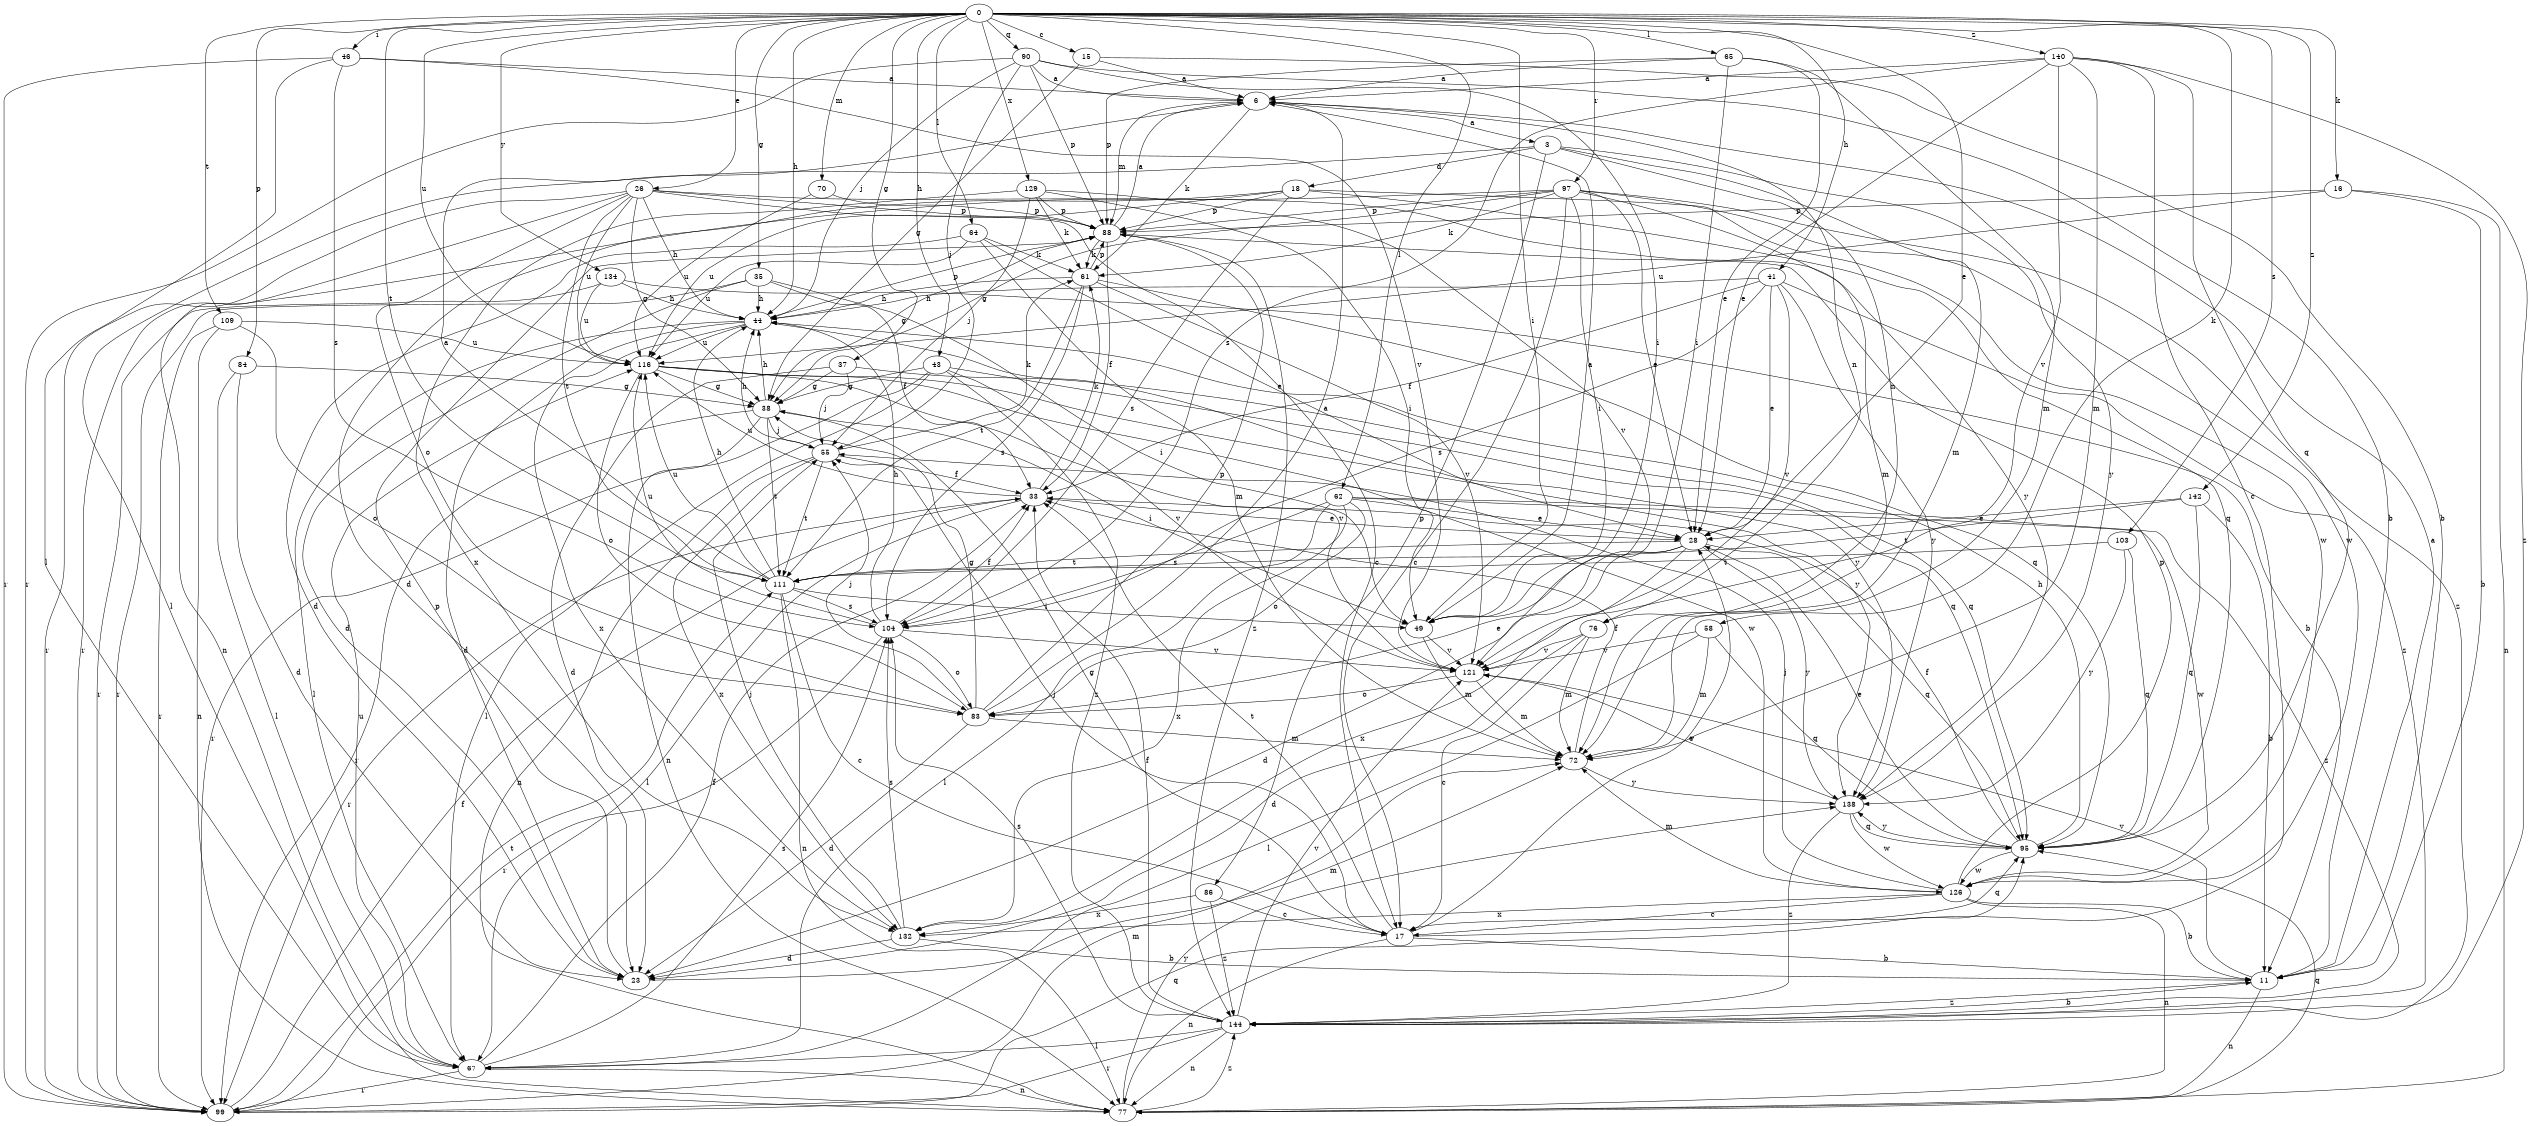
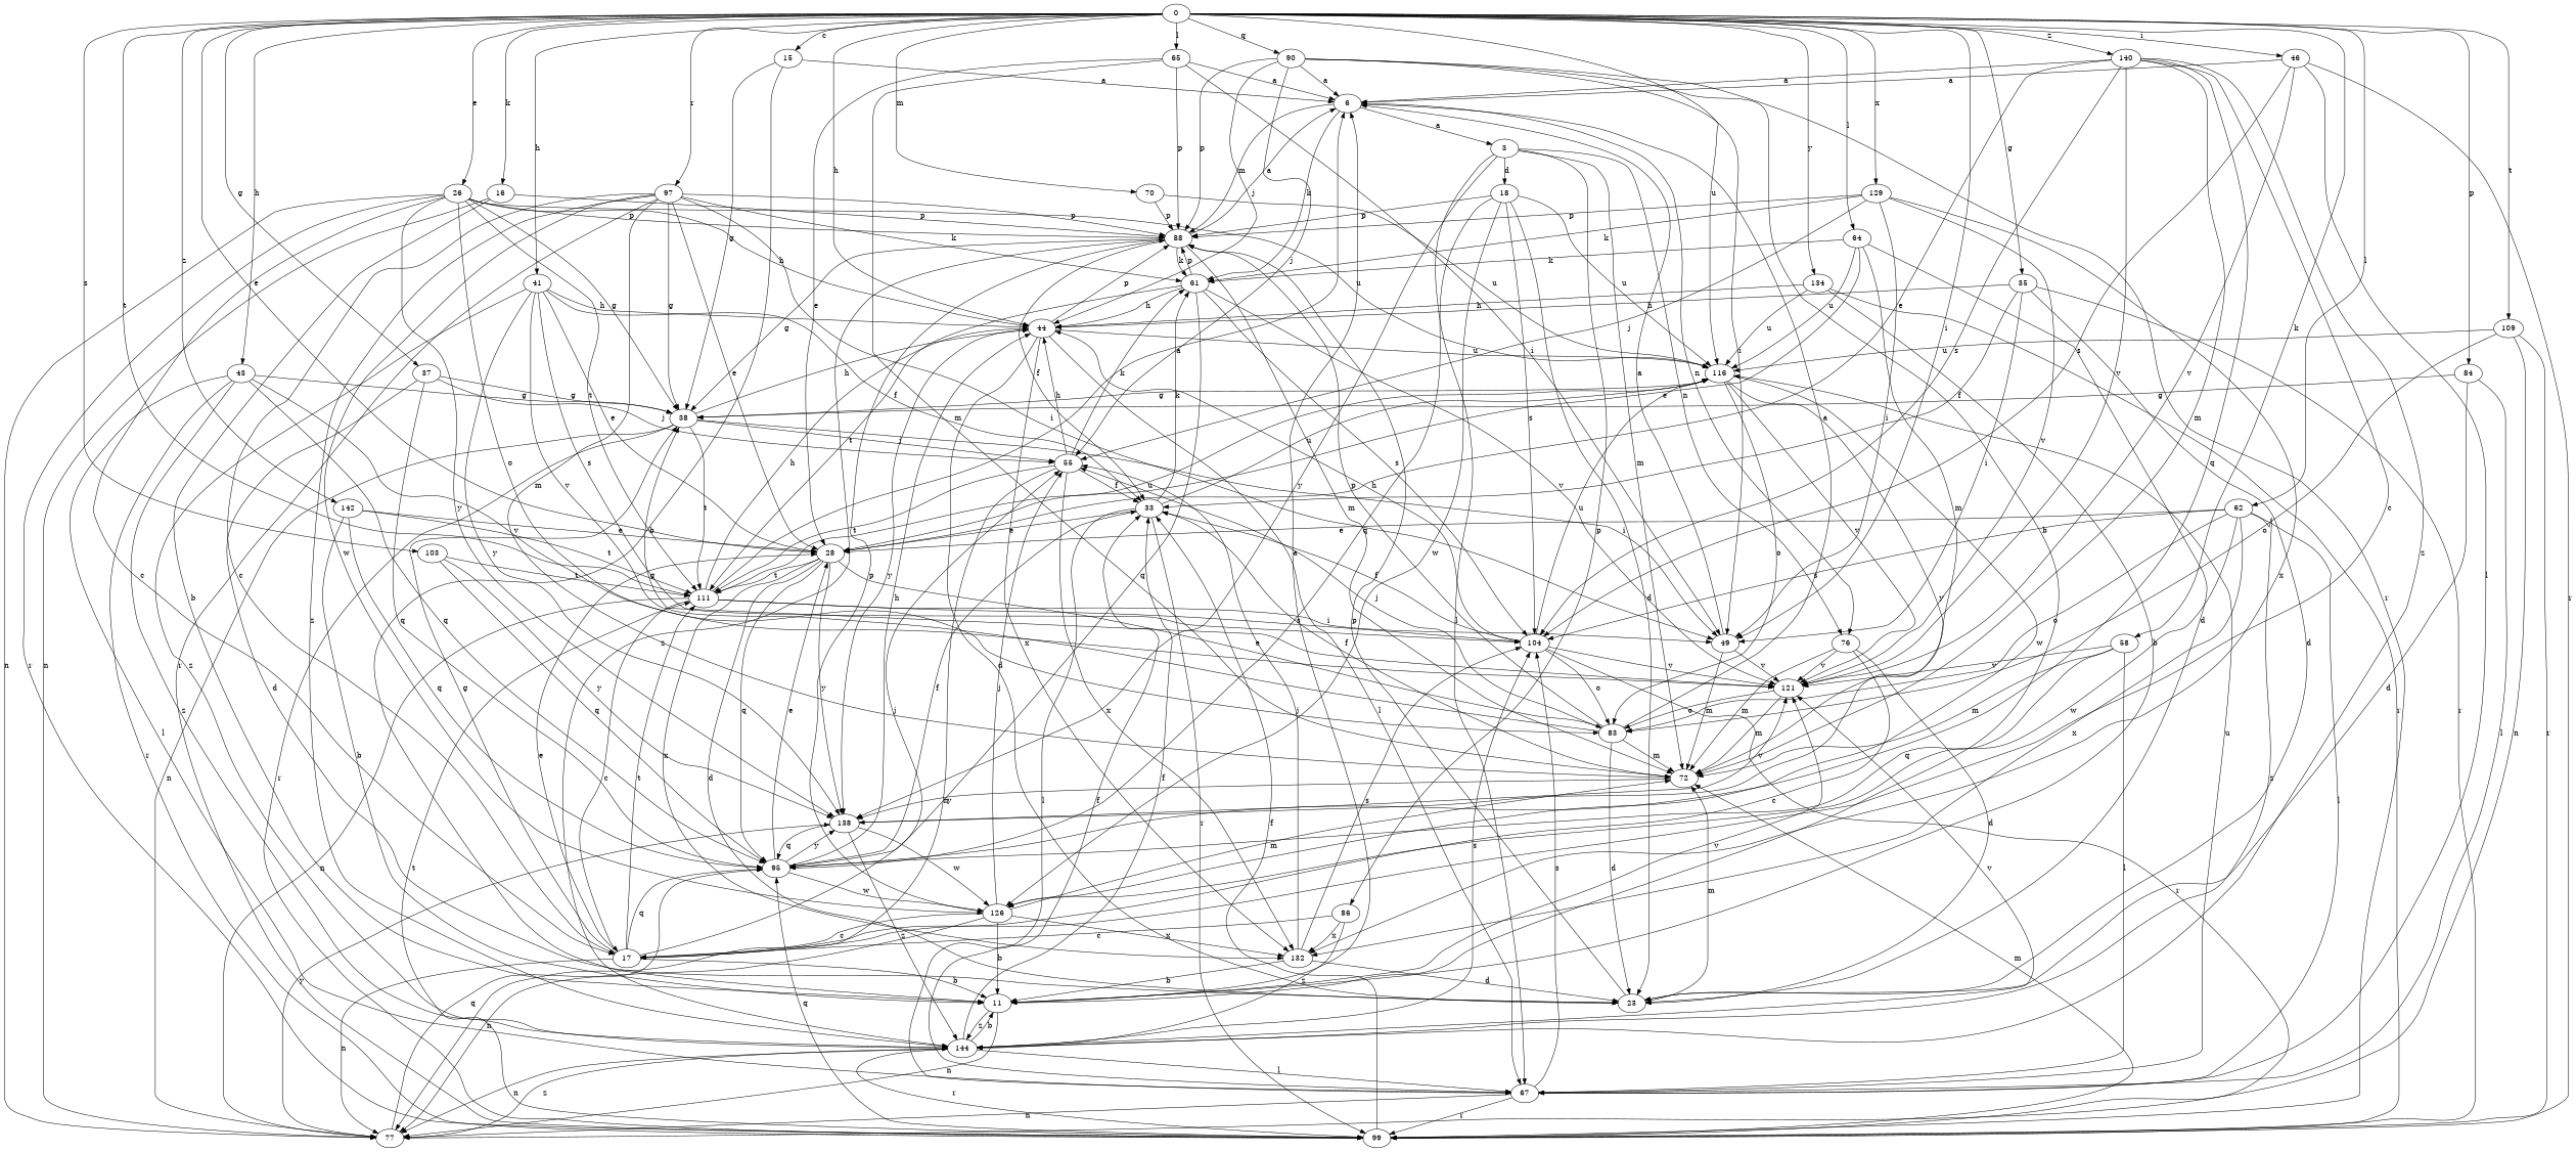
  strict digraph {
    0
    15
    26
    28
    35
    37
    41
    43
    44
    n10 [label=46]
    49
    n12 [label=16]
    58
    62
    64
    65
    70
    84
    90
    97
    103
    109
    111
    116
    129
    134
    140
    142
    6
    11
    38
    138
    88
    77
    17
    83
    99
    n38 [label=95]
    23
    132
    33
    55
    121
    144
    104
    67
    72
    126
    61
    3
    18
    76
    86
    0 -> 15 [label=c]
    0 -> 26 [label=e]
    0 -> 28 [label=e]
    0 -> 35 [label=g]
    0 -> 37 [label=g]
    0 -> 41 [label=h]
    0 -> 43 [label=h]
    0 -> 44 [label=h]
    0 -> n10 [label=i]
    0 -> 49 [label=i]
    0 -> n12 [label=k]
    0 -> 58 [label=k]
    0 -> 62 [label=l]
    0 -> 64 [label=l]
    0 -> 65 [label=l]
    0 -> 70 [label=m]
    0 -> 84 [label=p]
    0 -> 90 [label=q]
    0 -> 97 [label=r]
    0 -> 103 [label=s]
    0 -> 109 [label=t]
    0 -> 111 [label=t]
    0 -> 116 [label=u]
    0 -> 129 [label=x]
    0 -> 134 [label=y]
    0 -> 140 [label=z]
    0 -> 142 [label=z]
    15 -> 6 [label=a]
    15 -> 11 [label=b]
    15 -> 38 [label=g]
    26 -> 44 [label=h]
    26 -> 111 [label=t]
    26 -> 116 [label=u]
    26 -> 38 [label=g]
    26 -> 138 [label=y]
    26 -> 88 [label=p]
    26 -> 77 [label=n]
    26 -> 17 [label=c]
    26 -> 83 [label=o]
    26 -> 99 [label=r]
    28 -> 111 [label=t]
    28 -> 138 [label=y]
    28 -> 83 [label=e]
    28 -> n38 [label=q]
    28 -> 23 [label=d]
    28 -> 132 [label=x]
    35 -> 44 [label=h]
    35 -> 49 [label=i]
    35 -> 99 [label=r]
    35 -> 23 [label=d]
    35 -> 33 [label=f]
    37 -> 38 [label=g]
    37 -> n38 [label=q]
    37 -> 23 [label=d]
    37 -> 55 [label=j]
    41 -> 28 [label=e]
    41 -> 44 [label=h]
    41 -> 138 [label=y]
    41 -> 33 [label=f]
    41 -> 121 [label=v]
    41 -> 144 [label=z]
    41 -> 104 [label=s]
    43 -> 38 [label=g]
    43 -> 99 [label=r]
    43 -> n38 [label=q]
    43 -> 121 [label=v]
    43 -> 144 [label=z]
    43 -> 67 [label=l]
    44 -> 116 [label=u]
    44 -> 138 [label=y]
    44 -> 88 [label=p]
    44 -> 23 [label=d]
    44 -> 132 [label=x]
    44 -> 67 [label=l]
    n10 -> 6 [label=a]
    n10 -> 99 [label=r]
    n10 -> 121 [label=v]
    n10 -> 104 [label=s]
    n10 -> 67 [label=l]
    49 -> 6 [label=a]
    49 -> 121 [label=v]
    49 -> 72 [label=m]
-   n12 -> 116 [label=u]
    n12 -> 11 [label=b]
    n12 -> 88 [label=p]
    n12 -> 77 [label=n]
    58 -> n38 [label=q]
    58 -> 121 [label=v]
    58 -> 67 [label=l]
    58 -> 72 [label=m]
    62 -> 28 [label=e]
    62 -> 83 [label=o]
    62 -> 132 [label=x]
    62 -> 144 [label=z]
    62 -> 104 [label=s]
    62 -> 67 [label=l]
    62 -> 126 [label=w]
    64 -> 28 [label=e]
    64 -> 116 [label=u]
    64 -> 23 [label=d]
    64 -> 72 [label=m]
    64 -> 61 [label=k]
    65 -> 28 [label=e]
    65 -> 49 [label=i]
    65 -> 6 [label=a]
    65 -> 88 [label=p]
    65 -> 72 [label=m]
    70 -> 116 [label=u]
    70 -> 88 [label=p]
    84 -> 38 [label=g]
    84 -> 23 [label=d]
    84 -> 67 [label=l]
    90 -> 44 [label=j]
    90 -> 49 [label=i]
    90 -> 6 [label=a]
    90 -> 11 [label=b]
    90 -> 88 [label=p]
    90 -> 99 [label=r]
    90 -> 55 [label=j]
    97 -> 28 [label=e]
    97 -> 49 [label=i]
    97 -> 38 [label=g]
    97 -> 88 [label=p]
    97 -> 17 [label=c]
    97 -> 99 [label=r]
    97 -> 144 [label=z]
    97 -> 72 [label=m]
    97 -> 126 [label=w]
    97 -> 61 [label=k]
    103 -> 111 [label=t]
    103 -> 138 [label=y]
    103 -> n38 [label=q]
    109 -> 116 [label=u]
    109 -> 77 [label=n]
    109 -> 83 [label=o]
    109 -> 99 [label=r]
    111 -> 44 [label=h]
    111 -> 49 [label=i]
    111 -> 116 [label=u]
    111 -> 6 [label=a]
    111 -> 77 [label=n]
    111 -> 17 [label=c]
    111 -> 104 [label=s]
    116 -> 38 [label=g]
    116 -> 138 [label=y]
    116 -> 83 [label=o]
    116 -> 121 [label=v]
    116 -> 126 [label=w]
    129 -> 49 [label=i]
    129 -> 88 [label=p]
    129 -> 132 [label=x]
    129 -> 55 [label=j]
    129 -> 121 [label=v]
    129 -> 61 [label=k]
    134 -> 44 [label=h]
    134 -> 116 [label=u]
    134 -> 11 [label=b]
    134 -> 99 [label=r]
    140 -> 28 [label=e]
    140 -> 6 [label=a]
    140 -> 17 [label=c]
    140 -> n38 [label=q]
    140 -> 121 [label=v]
    140 -> 144 [label=z]
    140 -> 104 [label=s]
    140 -> 72 [label=m]
    142 -> 28 [label=e]
    142 -> 111 [label=t]
    142 -> 11 [label=b]
    142 -> n38 [label=q]
    6 -> 88 [label=m]
    6 -> 61 [label=k]
    6 -> 3 [label=a]
    6 -> 76 [label=n]
    11 -> 6 [label=a]
    11 -> 77 [label=n]
    11 -> 121 [label=v]
    11 -> 144 [label=z]
    38 -> 44 [label=h]
    38 -> 49 [label=i]
    38 -> 111 [label=t]
    38 -> 77 [label=n]
    38 -> 99 [label=r]
    38 -> 55 [label=j]
    138 -> n38 [label=q]
    138 -> 121 [label=v]
    138 -> 144 [label=z]
    138 -> 126 [label=w]
    88 -> 6 [label=a]
    88 -> 38 [label=g]
    88 -> 33 [label=f]
    88 -> 144 [label=z]
+   88 -> 72 [label=m]
    88 -> 61 [label=k]
    77 -> 138 [label=y]
    77 -> n38 [label=q]
    77 -> 144 [label=z]
    17 -> 28 [label=e]
-   17 -> 33 [label=t]
+   17 -> 111 [label=t]
    17 -> 11 [label=b]
    17 -> 38 [label=g]
    17 -> 77 [label=n]
    17 -> n38 [label=q]
    17 -> 55 [label=j]
    83 -> 6 [label=a]
    83 -> 38 [label=g]
    83 -> 88 [label=p]
    83 -> 23 [label=d]
    83 -> 55 [label=j]
    83 -> 72 [label=m]
    99 -> 111 [label=t]
    99 -> n38 [label=q]
    99 -> 33 [label=f]
    99 -> 72 [label=m]
    n38 -> 28 [label=e]
    n38 -> 44 [label=h]
    n38 -> 138 [label=y]
    n38 -> 33 [label=f]
    n38 -> 126 [label=w]
    23 -> 88 [label=p]
    23 -> 72 [label=m]
    132 -> 11 [label=b]
    132 -> 23 [label=d]
    132 -> 55 [label=j]
    132 -> 104 [label=s]
    33 -> 28 [label=e]
    33 -> 116 [label=u]
    33 -> 99 [label=r]
    33 -> 67 [label=l]
    33 -> 61 [label=k]
    55 -> 44 [label=h]
    55 -> 111 [label=t]
    55 -> 77 [label=n]
    55 -> 132 [label=x]
    55 -> 33 [label=f]
    55 -> 61 [label=k]
    121 -> 83 [label=o]
    121 -> 72 [label=m]
    144 -> 11 [label=b]
    144 -> 77 [label=n]
    144 -> 99 [label=r]
    144 -> 33 [label=f]
    144 -> 121 [label=v]
    144 -> 104 [label=s]
    144 -> 67 [label=l]
    104 -> 44 [label=h]
    104 -> 116 [label=u]
    104 -> 83 [label=o]
    104 -> 99 [label=r]
    104 -> 33 [label=f]
    104 -> 121 [label=v]
    67 -> 116 [label=u]
    67 -> 77 [label=n]
    67 -> 99 [label=r]
    67 -> 33 [label=f]
    67 -> 104 [label=s]
    72 -> 138 [label=y]
    72 -> 33 [label=f]
    126 -> 11 [label=b]
    126 -> 88 [label=p]
    126 -> 77 [label=n]
    126 -> 17 [label=c]
    126 -> 132 [label=x]
    126 -> 55 [label=j]
    126 -> 72 [label=m]
    61 -> 44 [label=h]
    61 -> 111 [label=t]
    61 -> 88 [label=p]
    61 -> n38 [label=q]
    61 -> 121 [label=v]
    61 -> 104 [label=s]
    3 -> 138 [label=y]
    3 -> 67 [label=l]
    3 -> 72 [label=m]
    3 -> 18 [label=d]
    3 -> 76 [label=n]
    3 -> 86 [label=p]
    18 -> 116 [label=u]
    18 -> 88 [label=p]
    18 -> n38 [label=q]
    18 -> 23 [label=d]
    18 -> 104 [label=s]
    18 -> 126 [label=w]
    76 -> 17 [label=c]
    76 -> 23 [label=d]
    76 -> 121 [label=v]
    76 -> 72 [label=m]
    86 -> 17 [label=c]
    86 -> 132 [label=x]
    86 -> 144 [label=z]
  }
